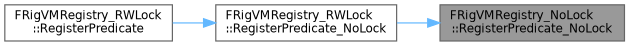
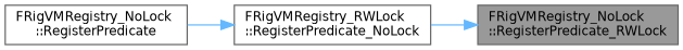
  digraph {
    rankdir=RL
    node [color=grey40 fillcolor=white fontname=Helvetica fontsize=10 shape=box style=filled]
    edge [color=steelblue1 dir=back fontname=Helvetica fontsize=10 labelfontname=Helvetica labelfontsize=10 style=solid]
-   n1 [color=gray40 fillcolor=grey60 fontcolor=black height=0.2 label="FRigVMRegistry_NoLock\l::RegisterPredicate_NoLock" width=0.4]
+   n1 [color=gray40 fillcolor=grey60 fontcolor=black height=0.2 label="FRigVMRegistry_NoLock\l::RegisterPredicate_RWLock" width=0.4]
    n2 [height=0.2 label="FRigVMRegistry_RWLock\l::RegisterPredicate_NoLock" width=0.4]
-   n3 [height=0.2 label="FRigVMRegistry_RWLock\l::RegisterPredicate" width=0.4]
+   n3 [height=0.2 label="FRigVMRegistry_NoLock\l::RegisterPredicate" width=0.4]
    n1 -> n2
    n2 -> n3
  }
